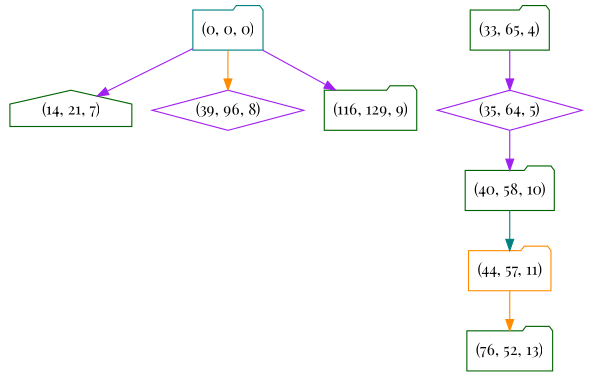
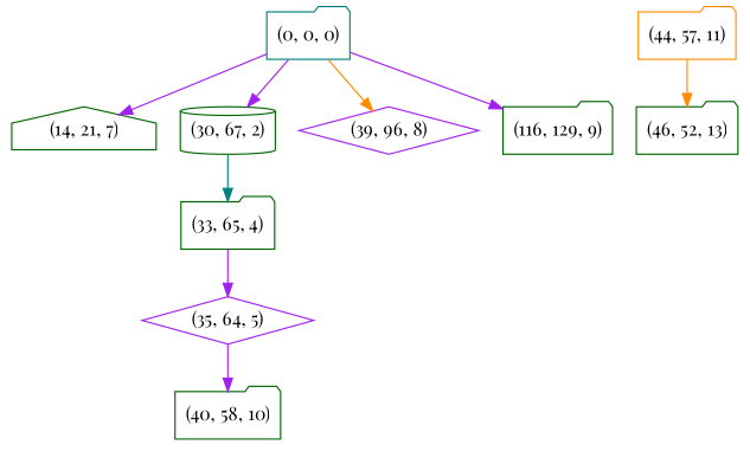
  digraph {
    fontname="Playfair Display"
    node [color=darkgreen fontname="Playfair Display" shape=folder]
    edge [color=purple fontname="Playfair Display"]
    "(0, 0, 0)" [color=teal]
    "(14, 21, 7)" [shape=house]
+   "(30, 67, 2)" [shape=cylinder]
    n4 [color=purple label="(39, 96, 8)" shape=diamond]
    "(116, 129, 9)"
    "(33, 65, 4)"
    "(35, 64, 5)" [color=purple shape=diamond]
    "(40, 58, 10)"
    "(44, 57, 11)" [color=darkorange]
-   "(46, 52, 13)" [label="(76, 52, 13)"]
+   "(46, 52, 13)"
    "(0, 0, 0)" -> "(14, 21, 7)"
+   "(0, 0, 0)" -> "(30, 67, 2)"
    "(0, 0, 0)" -> n4 [color=darkorange]
    "(0, 0, 0)" -> "(116, 129, 9)"
+   "(30, 67, 2)" -> "(33, 65, 4)" [color=teal]
    "(33, 65, 4)" -> "(35, 64, 5)"
    "(35, 64, 5)" -> "(40, 58, 10)"
-   "(40, 58, 10)" -> "(44, 57, 11)" [color=teal]
    "(44, 57, 11)" -> "(46, 52, 13)" [color=darkorange]
  }
